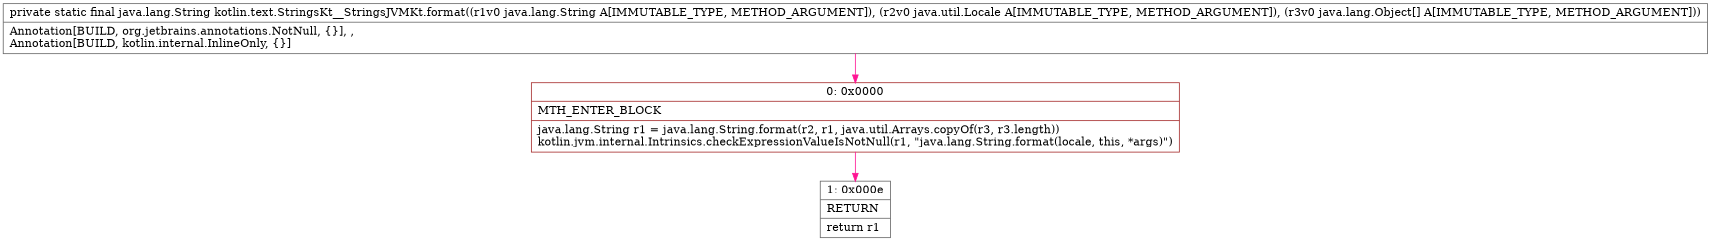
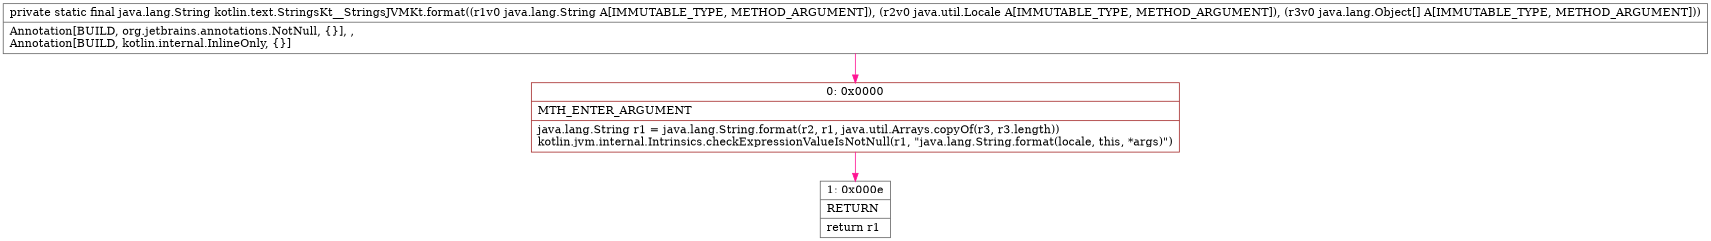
  digraph {
    node [shape=record color=gray40]
    edge [color=deeppink]
-   n1 [label="{0\:\ 0x0000|MTH_ENTER_BLOCK\l|java.lang.String r1 = java.lang.String.format(r2, r1, java.util.Arrays.copyOf(r3, r3.length))\lkotlin.jvm.internal.Intrinsics.checkExpressionValueIsNotNull(r1, \"java.lang.String.format(locale, this, *args)\")\l}" color=brown]
+   n1 [label="{0\:\ 0x0000|MTH_ENTER_ARGUMENT\l|java.lang.String r1 = java.lang.String.format(r2, r1, java.util.Arrays.copyOf(r3, r3.length))\lkotlin.jvm.internal.Intrinsics.checkExpressionValueIsNotNull(r1, \"java.lang.String.format(locale, this, *args)\")\l}" color=brown]
    n2 [label="{1\:\ 0x000e|RETURN\l|return r1\l}"]
    n3 [label="{private static final java.lang.String kotlin.text.StringsKt__StringsJVMKt.format((r1v0 java.lang.String A[IMMUTABLE_TYPE, METHOD_ARGUMENT]), (r2v0 java.util.Locale A[IMMUTABLE_TYPE, METHOD_ARGUMENT]), (r3v0 java.lang.Object[] A[IMMUTABLE_TYPE, METHOD_ARGUMENT]))  | Annotation[BUILD, org.jetbrains.annotations.NotNull, \{\}], , \lAnnotation[BUILD, kotlin.internal.InlineOnly, \{\}]\l}"]
    n1 -> n2
    n3 -> n1
  }
